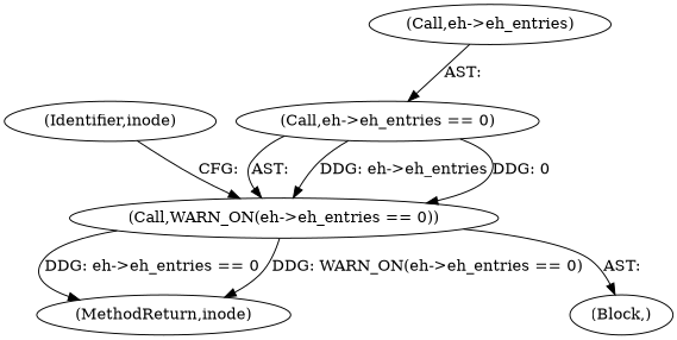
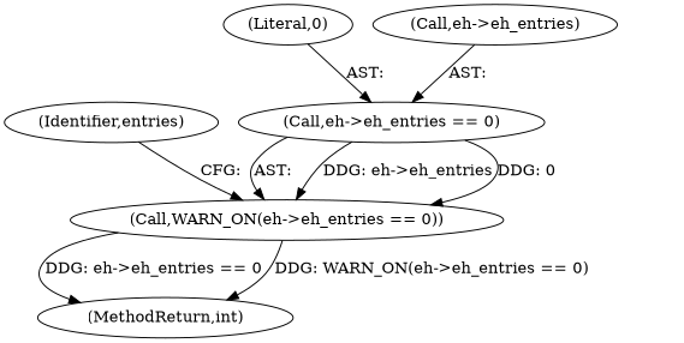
  digraph {
    n1 [label="(Call,eh->eh_entries == 0)"]
    n2 [label="(Call,WARN_ON(eh->eh_entries == 0))"]
-   n3 [label="(MethodReturn,inode)"]
-   n4 [label="(Block,)"]
+   n3 [label="(MethodReturn,int)"]
+   n5 [label="(Literal,0)"]
    n6 [label="(Call,eh->eh_entries)"]
-   n7 [label="(Identifier,inode)"]
+   n7 [label="(Identifier,entries)"]
    n1 -> n2 [label="AST: "]
    n1 -> n2 [label="DDG: eh->eh_entries"]
    n1 -> n2 [label="DDG: 0"]
    n2 -> n3 [label="DDG: eh->eh_entries == 0"]
    n2 -> n3 [label="DDG: WARN_ON(eh->eh_entries == 0)"]
-   n2 -> n4 [label="AST: "]
+   n5 -> n1 [label="AST: "]
    n6 -> n1 [label="AST: "]
    n7 -> n2 [label="CFG: "]
  }
